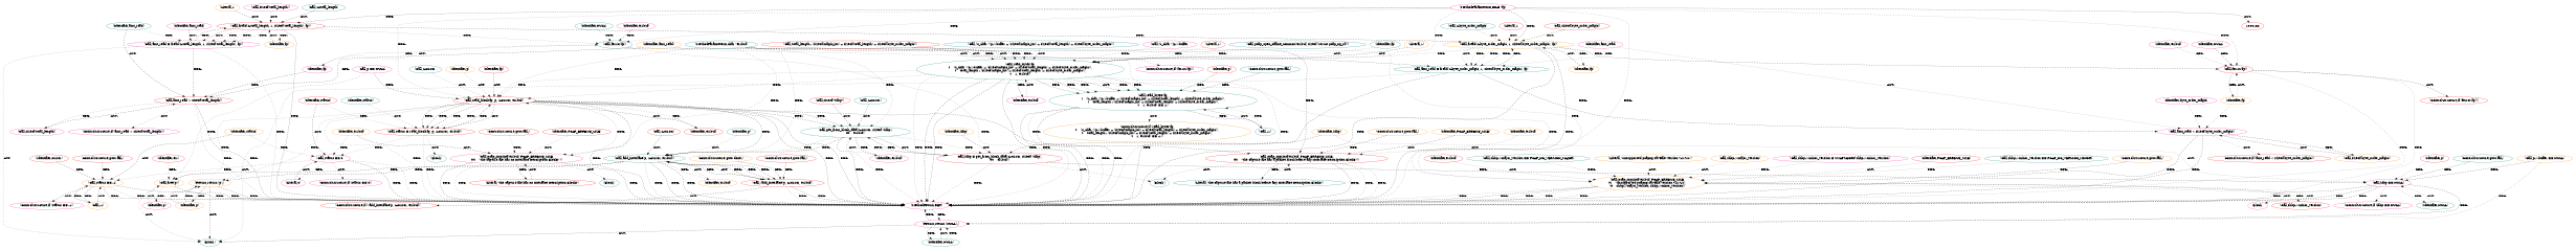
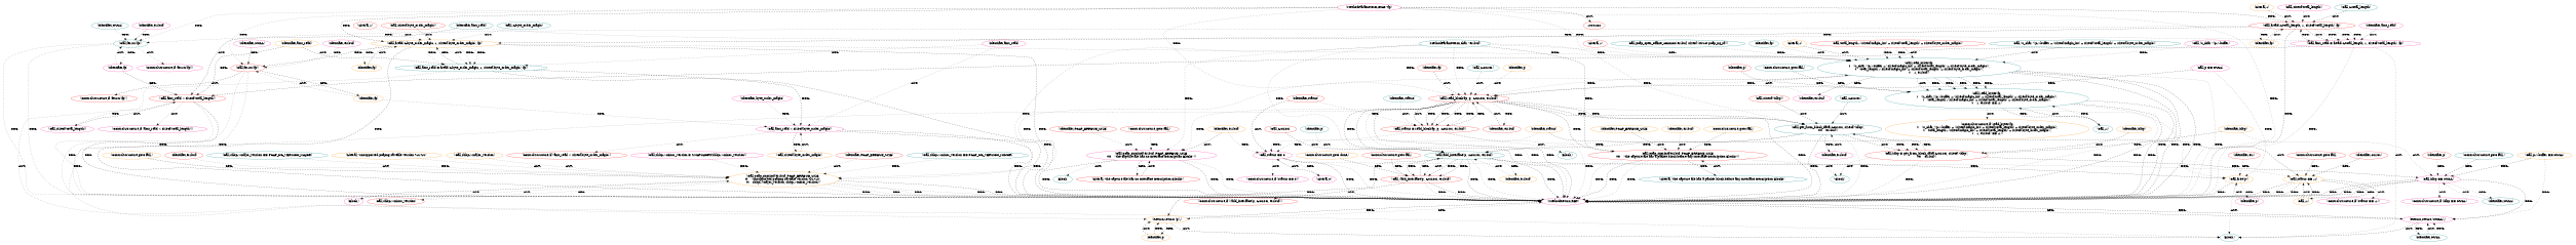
  digraph {
    node [color=red]
    edge [style=dashed]
    n1 [label="(Call,fread(&total_length, 1, sizeof(total_length), fp))"]
    n2 [color=deeppink label="(Call,amt_read = fread(&total_length, 1, sizeof(total_length), fp))"]
    n3 [color=teal label="(Call,ferror(fp))"]
    n4 [color=darkorange label="(Call,fread(&byte_order_magic, 1, sizeof(byte_order_magic), fp))"]
    n5 [color=darkorange label="(Identifier,fp)"]
    n6 [color=deeppink label="(MethodReturn,RET)"]
    n7 [label="(Call,amt_read < sizeof(total_length))"]
    n8 [color=teal label="(Block,)"]
    n9 [color=deeppink label="(ControlStructure,if (ferror(fp)))"]
    n10 [color=deeppink label="(Identifier,fp)"]
    n11 [label="(Call,ferror(fp))"]
    n12 [color=teal label="(Call,read_bytes(fp,\n\t    (u_char *)p->buffer + (sizeof(magic_int) + sizeof(total_length) + sizeof(byte_order_magic)),\n\t    total_length - (sizeof(magic_int) + sizeof(total_length) + sizeof(byte_order_magic)),\n\t    1, errbuf))"]
    n13 [color=teal label="(Call,amt_read = fread(&byte_order_magic, 1, sizeof(byte_order_magic), fp))"]
    n14 [color=darkorange label="(Identifier,fp)"]
    n15 [color=darkorange label="(Return,return (p);)"]
    n16 [color=deeppink label="(Return,return (NULL);)"]
    n17 [color=deeppink label="(MethodParameterIn,FILE *fp)"]
    n18 [label="(Call,read_block(fp, p, &cursor, errbuf))"]
    1000132
    n20 [label="(ControlStructure,if (ferror(fp)))"]
    n21 [color=darkorange label="(Identifier,fp)"]
    n22 [color=teal label="(Call,read_bytes(fp,\n\t    (u_char *)p->buffer + (sizeof(magic_int) + sizeof(total_length) + sizeof(byte_order_magic)),\n\t    total_length - (sizeof(magic_int) + sizeof(total_length) + sizeof(byte_order_magic)),\n\t    1, errbuf) == -1)"]
    n23 [color=darkorange label="(Call,pcap_snprintf(errbuf, PCAP_ERRBUF_SIZE,\n\t\t    \"unsupported pcapng savefile version %u.%u\",\n\t\t    shbp->major_version, shbp->minor_version))"]
    n24 [color=deeppink label="(Identifier,errbuf)"]
    n25 [label="(Call,status = read_block(fp, p, &cursor, errbuf))"]
    n26 [color=deeppink label="(Call,pcap_snprintf(errbuf, PCAP_ERRBUF_SIZE,\n\t\t\t    \"the capture file has no Interface Description Blocks\"))"]
    n27 [color=teal label="(Call,get_from_block_data(&cursor, sizeof(*idbp),\n\t\t\t    errbuf))"]
    n28 [color=teal label="(Call,add_interface(p, &cursor, errbuf))"]
    n29 [color=darkorange label="(Call,free(p))"]
    n30 [label="(Call,pcap_snprintf(errbuf, PCAP_ERRBUF_SIZE,\n\t\t\t    \"the capture file has a packet block before any Interface Description Blocks\"))"]
    n31 [label="(Identifier,errbuf)"]
    n32 [color=deeppink label="(Call,sizeof(total_length))"]
    n33 [color=deeppink label="(ControlStructure,if (amt_read < sizeof(total_length)))"]
    n34 [color=deeppink label="(Call,amt_read < sizeof(byte_order_magic))"]
    n35 [label="(ControlStructure,if (amt_read < sizeof(byte_order_magic)))"]
    n36 [color=darkorange label="(Call,sizeof(byte_order_magic))"]
    n37 [color=darkorange label="(ControlStructure,if (read_bytes(fp,\n\t    (u_char *)p->buffer + (sizeof(magic_int) + sizeof(total_length) + sizeof(byte_order_magic)),\n\t    total_length - (sizeof(magic_int) + sizeof(total_length) + sizeof(byte_order_magic)),\n\t    1, errbuf) == -1))"]
    n38 [color=teal label="(Call,-1)"]
    n39 [color=deeppink label="(Block,)"]
    n40 [label="(Call,shbp->minor_version)"]
    n41 [color=deeppink label="(Call,status == 0)"]
    n42 [color=teal label="(Block,)"]
    n43 [color=teal label="(Block,)"]
    n44 [label="(Literal,\"the capture file has no Interface Description Blocks\")"]
    n45 [label="(Call,idbp = get_from_block_data(&cursor, sizeof(*idbp),\n\t\t\t    errbuf))"]
    n46 [color=deeppink label="(Identifier,errbuf)"]
    n47 [label="(Call,!add_interface(p, &cursor, errbuf))"]
    n48 [color=darkorange label="(Identifier,errbuf)"]
    n49 [color=darkorange label="(Identifier,p)"]
    n50 [color=deeppink label="(Identifier,p)"]
    n51 [color=teal label="(Block,)"]
    n52 [color=teal label="(Literal,\"the capture file has a packet block before any Interface Description Blocks\")"]
    n53 [color=darkorange label="(Call,status == -1)"]
    n54 [color=deeppink label="(ControlStructure,if (status == 0))"]
    n55 [color=deeppink label="(Literal,0)"]
    n56 [color=darkorange label="(Call,-1)"]
    n57 [color=deeppink label="(ControlStructure,if (status == -1))"]
    n58 [color=deeppink label="(Call,idbp == NULL)"]
    n59 [color=deeppink label="(ControlStructure,if (idbp == NULL))"]
    n60 [color=teal label="(Identifier,NULL)"]
    n61 [color=teal label="(Identifier,NULL)"]
    n62 [label="(ControlStructure,if (!add_interface(p, &cursor, errbuf)))"]
    n63 [color=darkorange label="(ControlStructure,goto done;)"]
    n64 [color=teal label="(Identifier,amt_read)"]
    n65 [color=darkorange label="(Literal,1)"]
    n66 [label="(Call,sizeof(byte_order_magic))"]
    n67 [color=darkorange label="(Identifier,amt_read)"]
    n68 [label="(Call,total_length - (sizeof(magic_int) + sizeof(total_length) + sizeof(byte_order_magic)))"]
    n69 [color=teal label="(Call,(u_char *)p->buffer + (sizeof(magic_int) + sizeof(total_length) + sizeof(byte_order_magic)))"]
    n70 [color=darkorange label="(Identifier,idbp)"]
    n71 [color=darkorange label="(Identifier,errbuf)"]
    n72 [color=deeppink label="(Identifier,amt_read)"]
    n73 [color=darkorange label="(Identifier,errbuf)"]
    n74 [color=teal label="(Call,shbp->minor_version == PCAP_NG_VERSION_MINOR)"]
    n75 [label="(Identifier,p)"]
    n76 [color=deeppink label="(Call,p == NULL)"]
    n77 [color=teal label="(Call,&byte_order_magic)"]
    n78 [color=teal label="(MethodParameterIn,char *errbuf)"]
    n79 [color=darkorange label="(ControlStructure,goto fail;)"]
    n80 [color=darkorange label="(ControlStructure,goto fail;)"]
    n81 [label="(Call,sizeof(*idbp))"]
    n82 [label="(Literal,1)"]
    n83 [color=teal label="(Call,&cursor)"]
    n84 [color=teal label="(Identifier,p)"]
    n85 [color=deeppink label="(Identifier,NULL)"]
    n86 [label="(Identifier,errbuf)"]
    n87 [color=darkorange label="(Identifier,p)"]
    n88 [color=teal label="(Call,&cursor)"]
    n89 [color=deeppink label="(Identifier,amt_read)"]
    n90 [label="(Identifier,PCAP_ERRBUF_SIZE)"]
    n91 [color=teal label="(Call,shbp->major_version == PCAP_NG_VERSION_MAJOR)"]
    n92 [label="(Call,&cursor)"]
    n93 [color=darkorange label="(Identifier,idbp)"]
    n94 [label="(ControlStructure,goto fail;)"]
    n95 [color=darkorange label="(Literal,1)"]
    n96 [color=deeppink label="(Call,(u_char *)p->buffer)"]
    n97 [color=deeppink label="(Identifier,errbuf)"]
    n98 [color=teal label="(Identifier,NULL)"]
    n99 [color=darkorange label="(Literal,\"unsupported pcapng savefile version %u.%u\")"]
    n100 [label="(ControlStructure,goto fail;)"]
    n101 [color=deeppink label="(Call,sizeof(total_length))"]
    n102 [color=deeppink label="(Identifier,errbuf)"]
    n103 [color=teal label="(Identifier,status)"]
    n104 [color=darkorange label="(Call,p->buffer == NULL)"]
    n105 [label="(Identifier,fp)"]
    n106 [label="(ControlStructure,goto fail;)"]
    n107 [label="(Identifier,cursor)"]
    n108 [color=darkorange label="(Identifier,status)"]
    n109 [color=darkorange label="(Identifier,PCAP_ERRBUF_SIZE)"]
    n110 [label="(Identifier,err)"]
    n111 [color=teal label="(Call,&total_length)"]
    n112 [color=darkorange label="(Call,shbp->major_version)"]
    n113 [color=deeppink label="(Call,shbp->minor_version = SWAPSHORT(shbp->minor_version))"]
    n114 [label="(Literal,1)"]
    n115 [label="(Identifier,PCAP_ERRBUF_SIZE)"]
    n116 [label="(Identifier,status)"]
    n117 [label="(Identifier,p)"]
    n118 [color=teal label="(ControlStructure,goto fail;)"]
    n119 [color=deeppink label="(Identifier,byte_order_magic)"]
    n120 [color=teal label="(Call,pcap_open_offline_common(errbuf, sizeof (struct pcap_ng_sf)))"]
    n121 [color=teal label="(Identifier,fp)"]
    n122 [color=teal label="(ControlStructure,goto fail;)"]
    n1 -> n2 [label="AST: "]
    n1 -> n2 [label="DDG: " style=dotted]
    n1 -> n2 [label="DDG: " style=dotted]
    n1 -> n2 [label="DDG: " style=dotted]
    n1 -> n3 [label="DDG: " style=dotted]
    n1 -> n4 [label="DDG: "]
    n1 -> n5 [label="CFG: " style=dotted]
    n1 -> n6 [label="DDG: "]
    n2 -> n1 [label="CFG: "]
    n2 -> n6 [label="DDG: " style=dotted]
    n2 -> n7 [label="DDG: "]
    n2 -> n8 [label="AST: " style=dotted]
    n3 -> n6 [label="DDG: " style=dotted]
    n3 -> n6 [label="DDG: " style=dotted]
    n3 -> n9 [label="AST: " style=dotted]
    n3 -> n10 [label="CFG: " style=dotted]
    n4 -> n6 [label="DDG: "]
    n4 -> n6 [label="DDG: "]
    n4 -> n11 [label="DDG: "]
    n4 -> n12 [label="DDG: " style=dotted]
    n4 -> n13 [label="AST: " style=dotted]
    n4 -> n13 [label="DDG: " style=dotted]
    n4 -> n13 [label="DDG: " style=dotted]
    n4 -> n13 [label="DDG: " style=dotted]
    n4 -> n14 [label="CFG: " style=dotted]
    n5 -> n1 [label="AST: "]
+   n6 -> n15 [label="CFG: " style=dotted]
    n6 -> n16 [label="CFG: "]
    n7 -> n6 [label="DDG: " style=dotted]
    n7 -> n6 [label="DDG: "]
    n7 -> n32 [label="CFG: " style=dotted]
    n7 -> n33 [label="AST: " style=dotted]
    n10 -> n3 [label="AST: " style=dotted]
    n10 -> n7 [label="CFG: "]
    n11 -> n6 [label="DDG: " style=dotted]
    n11 -> n6 [label="DDG: " style=dotted]
    n11 -> n20 [label="AST: "]
    n11 -> n21 [label="CFG: "]
    n12 -> n6 [label="DDG: " style=dotted]
    n12 -> n6 [label="DDG: "]
    n12 -> n6 [label="DDG: "]
    n12 -> n6 [label="DDG: "]
    n12 -> n18 [label="DDG: " style=dotted]
    n12 -> n18 [label="DDG: " style=dotted]
    n12 -> n22 [label="AST: "]
    n12 -> n22 [label="DDG: " style=dotted]
    n12 -> n22 [label="DDG: "]
    n12 -> n22 [label="DDG: "]
    n12 -> n22 [label="DDG: "]
    n12 -> n22 [label="DDG: " style=dotted]
    n12 -> n23 [label="DDG: " style=dotted]
    n12 -> n24 [label="CFG: "]
    n13 -> n4 [label="CFG: "]
    n13 -> n6 [label="DDG: "]
    n13 -> n8 [label="AST: " style=dotted]
    n13 -> n34 [label="DDG: "]
    n14 -> n4 [label="AST: "]
    n15 -> n6 [label="DDG: "]
    n15 -> n8 [label="AST: "]
    n15 -> n49 [label="CFG: "]
    n16 -> n6 [label="DDG: "]
    n16 -> n8 [label="AST: "]
    n16 -> n61 [label="CFG: "]
    n17 -> n1 [label="DDG: "]
    n17 -> n3 [label="DDG: " style=dotted]
    n17 -> n4 [label="DDG: "]
    n17 -> n6 [label="DDG: " style=dotted]
    n17 -> n11 [label="DDG: " style=dotted]
    n17 -> n12 [label="DDG: " style=dotted]
    n17 -> n18 [label="DDG: " style=dotted]
    n17 -> 1000132 [label="AST: "]
    n18 -> n6 [label="DDG: "]
    n18 -> n6 [label="DDG: "]
    n18 -> n6 [label="DDG: " style=dotted]
    n18 -> n6 [label="DDG: "]
    n18 -> n15 [label="DDG: " style=dotted]
    n18 -> n25 [label="AST: "]
    n18 -> n25 [label="DDG: "]
    n18 -> n25 [label="DDG: "]
    n18 -> n25 [label="DDG: "]
    n18 -> n25 [label="DDG: " style=dotted]
    n18 -> n26 [label="DDG: " style=dotted]
    n18 -> n27 [label="DDG: "]
    n18 -> n27 [label="DDG: "]
    n18 -> n28 [label="DDG: "]
    n18 -> n29 [label="DDG: " style=dotted]
    n18 -> n30 [label="DDG: "]
    n18 -> n31 [label="CFG: " style=dotted]
    n21 -> n11 [label="AST: " style=dotted]
    n21 -> n34 [label="CFG: " style=dotted]
    n22 -> n6 [label="DDG: "]
    n22 -> n6 [label="DDG: " style=dotted]
    n22 -> n6 [label="DDG: "]
    n22 -> n37 [label="AST: " style=dotted]
    n22 -> n38 [label="CFG: "]
    n23 -> n6 [label="DDG: " style=dotted]
    n23 -> n6 [label="DDG: "]
    n23 -> n6 [label="DDG: " style=dotted]
    n23 -> n6 [label="DDG: " style=dotted]
    n23 -> n6 [label="DDG: " style=dotted]
    n23 -> n39 [label="AST: "]
    n23 -> n40 [label="CFG: " style=dotted]
    n24 -> n12 [label="AST: " style=dotted]
    n25 -> n6 [label="DDG: " style=dotted]
    n25 -> n18 [label="CFG: "]
    n25 -> n41 [label="DDG: " style=dotted]
    n25 -> n42 [label="AST: " style=dotted]
    n26 -> n6 [label="DDG: "]
    n26 -> n6 [label="DDG: "]
    n26 -> n6 [label="DDG: " style=dotted]
    n26 -> n43 [label="AST: " style=dotted]
    n26 -> n44 [label="CFG: "]
    n27 -> n6 [label="DDG: "]
    n27 -> n6 [label="DDG: " style=dotted]
    n27 -> n28 [label="DDG: " style=dotted]
    n27 -> n28 [label="DDG: "]
    n27 -> n45 [label="AST: "]
    n27 -> n45 [label="DDG: " style=dotted]
    n27 -> n45 [label="DDG: " style=dotted]
    n27 -> n46 [label="CFG: "]
    n28 -> n6 [label="DDG: " style=dotted]
    n28 -> n6 [label="DDG: "]
    n28 -> n6 [label="DDG: "]
    n28 -> n15 [label="DDG: "]
    n28 -> n29 [label="DDG: "]
    n28 -> n47 [label="AST: " style=dotted]
    n28 -> n47 [label="DDG: "]
    n28 -> n47 [label="DDG: "]
    n28 -> n47 [label="DDG: "]
    n28 -> n48 [label="CFG: " style=dotted]
    n29 -> n6 [label="DDG: "]
    n29 -> n8 [label="AST: " style=dotted]
    n29 -> n50 [label="CFG: " style=dotted]
    n30 -> n6 [label="DDG: " style=dotted]
    n30 -> n6 [label="DDG: " style=dotted]
    n30 -> n6 [label="DDG: "]
    n30 -> n51 [label="AST: " style=dotted]
    n30 -> n52 [label="CFG: "]
    n31 -> n18 [label="AST: "]
    n32 -> n7 [label="AST: "]
    n34 -> n6 [label="DDG: "]
    n34 -> n6 [label="DDG: "]
    n34 -> n35 [label="AST: " style=dotted]
    n34 -> n36 [label="CFG: "]
    n36 -> n34 [label="AST: "]
    n38 -> n22 [label="AST: "]
    n38 -> n22 [label="DDG: " style=dotted]
    n40 -> n23 [label="AST: " style=dotted]
    n41 -> n6 [label="DDG: "]
    n41 -> n6 [label="DDG: " style=dotted]
    n41 -> n53 [label="DDG: " style=dotted]
    n41 -> n54 [label="AST: " style=dotted]
    n41 -> n55 [label="CFG: " style=dotted]
    n44 -> n26 [label="AST: "]
    n45 -> n6 [label="DDG: " style=dotted]
    n45 -> n27 [label="CFG: "]
    n45 -> n51 [label="AST: " style=dotted]
    n45 -> n58 [label="DDG: "]
    n46 -> n27 [label="AST: " style=dotted]
    n47 -> n6 [label="DDG: " style=dotted]
    n47 -> n6 [label="DDG: "]
    n47 -> n28 [label="CFG: "]
    n47 -> n62 [label="AST: "]
    n48 -> n28 [label="AST: " style=dotted]
    n49 -> n15 [label="AST: "]
    n49 -> n15 [label="DDG: "]
    n50 -> n29 [label="AST: " style=dotted]
    n52 -> n30 [label="AST: " style=dotted]
    n53 -> n6 [label="DDG: "]
    n53 -> n6 [label="DDG: " style=dotted]
    n53 -> n6 [label="DDG: "]
    n53 -> n56 [label="CFG: "]
    n53 -> n57 [label="AST: "]
    n55 -> n41 [label="AST: "]
    n56 -> n53 [label="AST: "]
    n56 -> n53 [label="DDG: "]
    n58 -> n6 [label="DDG: "]
    n58 -> n6 [label="DDG: "]
    n58 -> n6 [label="DDG: "]
    n58 -> n16 [label="DDG: "]
    n58 -> n59 [label="AST: " style=dotted]
    n58 -> n60 [label="CFG: " style=dotted]
    n60 -> n58 [label="AST: " style=dotted]
    n61 -> n16 [label="AST: "]
    n61 -> n16 [label="DDG: " style=dotted]
    n63 -> n47 [label="CFG: "]
    n64 -> n2 [label="CFG: " style=dotted]
    n64 -> n7 [label="AST: "]
    n65 -> n12 [label="AST: "]
    n66 -> n4 [label="AST: "]
    n67 -> n7 [label="CFG: "]
    n67 -> n13 [label="AST: "]
    n68 -> n12 [label="AST: "]
    n68 -> n12 [label="DDG: "]
    n68 -> n12 [label="DDG: " style=dotted]
    n69 -> n12 [label="AST: "]
    n70 -> n45 [label="CFG: "]
    n70 -> n58 [label="AST: " style=dotted]
    n71 -> n26 [label="AST: "]
    n71 -> n41 [label="CFG: " style=dotted]
    n72 -> n13 [label="CFG: " style=dotted]
    n72 -> n34 [label="AST: " style=dotted]
    n73 -> n30 [label="AST: " style=dotted]
    n74 -> n23 [label="DDG: " style=dotted]
    n75 -> n22 [label="CFG: "]
    n76 -> n18 [label="DDG: "]
    n76 -> n29 [label="DDG: " style=dotted]
    n77 -> n4 [label="AST: " style=dotted]
    n78 -> n12 [label="DDG: " style=dotted]
    n78 -> n18 [label="DDG: " style=dotted]
    n78 -> n23 [label="DDG: " style=dotted]
    n78 -> n26 [label="DDG: " style=dotted]
    n78 -> n27 [label="DDG: " style=dotted]
    n78 -> n28 [label="DDG: " style=dotted]
    n78 -> n30 [label="DDG: "]
    n79 -> n23 [label="CFG: "]
    n80 -> n30 [label="CFG: "]
    n81 -> n27 [label="AST: "]
    n82 -> n4 [label="AST: " style=dotted]
    n83 -> n18 [label="AST: " style=dotted]
    n84 -> n28 [label="AST: " style=dotted]
    n85 -> n11 [label="CFG: "]
    n86 -> n23 [label="AST: " style=dotted]
    n87 -> n18 [label="AST: " style=dotted]
    n88 -> n27 [label="AST: "]
    n89 -> n2 [label="AST: "]
    n90 -> n26 [label="AST: " style=dotted]
    n91 -> n23 [label="DDG: " style=dotted]
    n92 -> n28 [label="AST: "]
    n93 -> n45 [label="AST: "]
    n94 -> n47 [label="CFG: "]
    n95 -> n1 [label="AST: "]
    n96 -> n12 [label="DDG: " style=dotted]
    n97 -> n11 [label="CFG: " style=dotted]
    n98 -> n3 [label="CFG: " style=dotted]
    n99 -> n23 [label="AST: " style=dotted]
    n100 -> n53 [label="CFG: "]
    n101 -> n1 [label="AST: " style=dotted]
    n102 -> n3 [label="CFG: "]
    n103 -> n25 [label="AST: " style=dotted]
    n104 -> n16 [label="DDG: " style=dotted]
    n104 -> n58 [label="DDG: "]
    n105 -> n18 [label="AST: "]
    n106 -> n26 [label="CFG: " style=dotted]
    n107 -> n53 [label="CFG: "]
    n108 -> n41 [label="CFG: " style=dotted]
    n108 -> n53 [label="AST: "]
    n109 -> n30 [label="AST: "]
    n110 -> n29 [label="CFG: " style=dotted]
    n111 -> n1 [label="AST: "]
    n112 -> n23 [label="AST: " style=dotted]
    n113 -> n23 [label="DDG: " style=dotted]
    n114 -> n12 [label="CFG: " style=dotted]
    n115 -> n23 [label="AST: " style=dotted]
    n116 -> n25 [label="CFG: " style=dotted]
    n116 -> n41 [label="AST: "]
    n117 -> n58 [label="CFG: " style=dotted]
    n118 -> n58 [label="CFG: "]
    n119 -> n34 [label="CFG: " style=dotted]
    n120 -> n12 [label="DDG: " style=dotted]
    n121 -> n12 [label="AST: " style=dotted]
    n122 -> n22 [label="CFG: "]
  }
